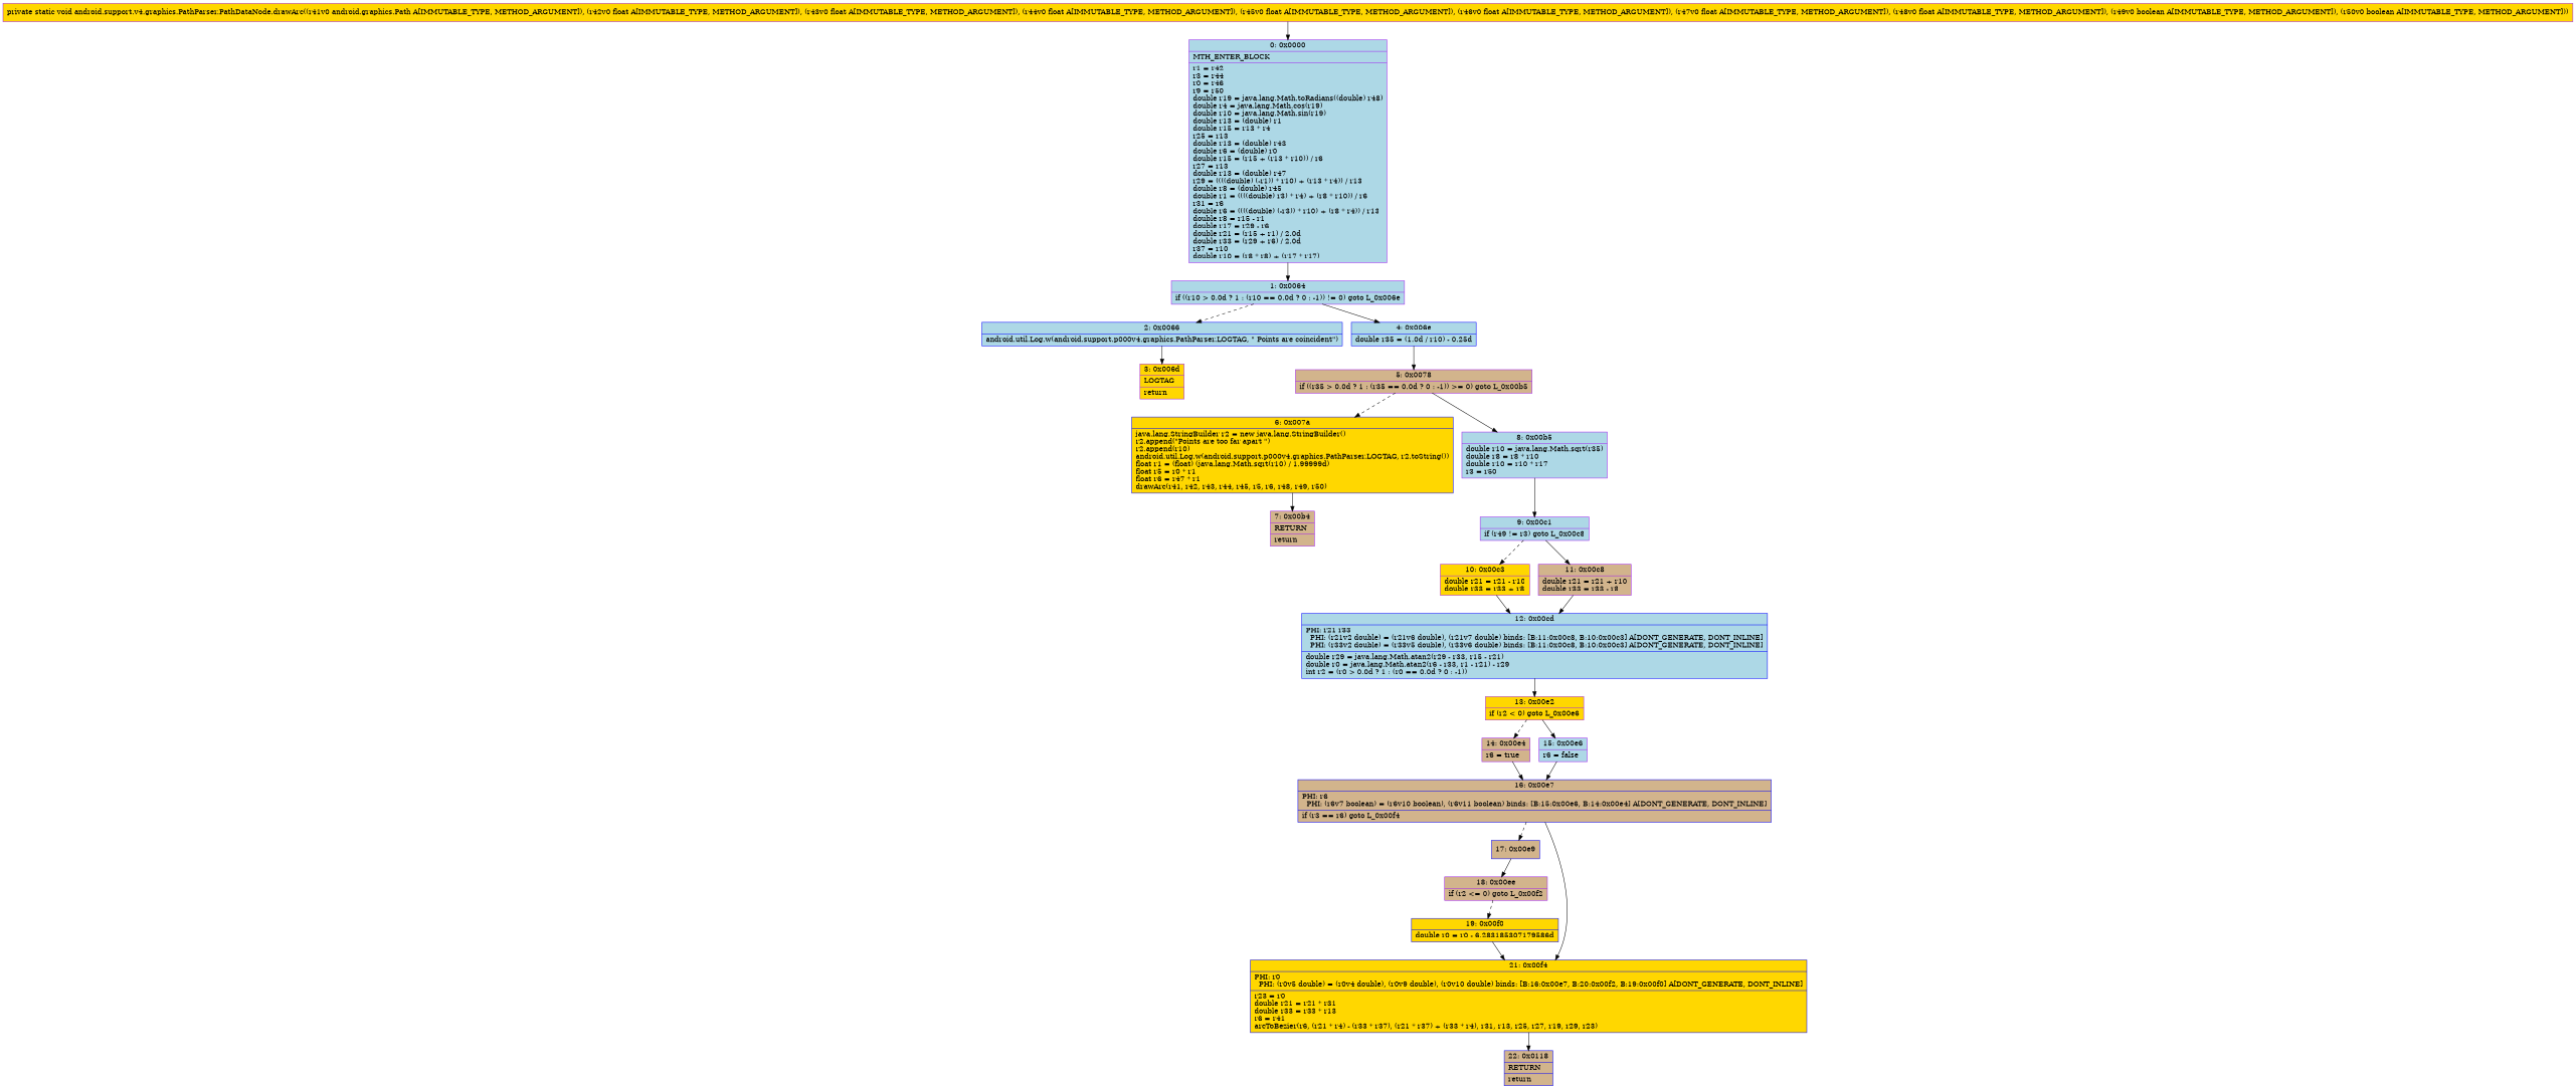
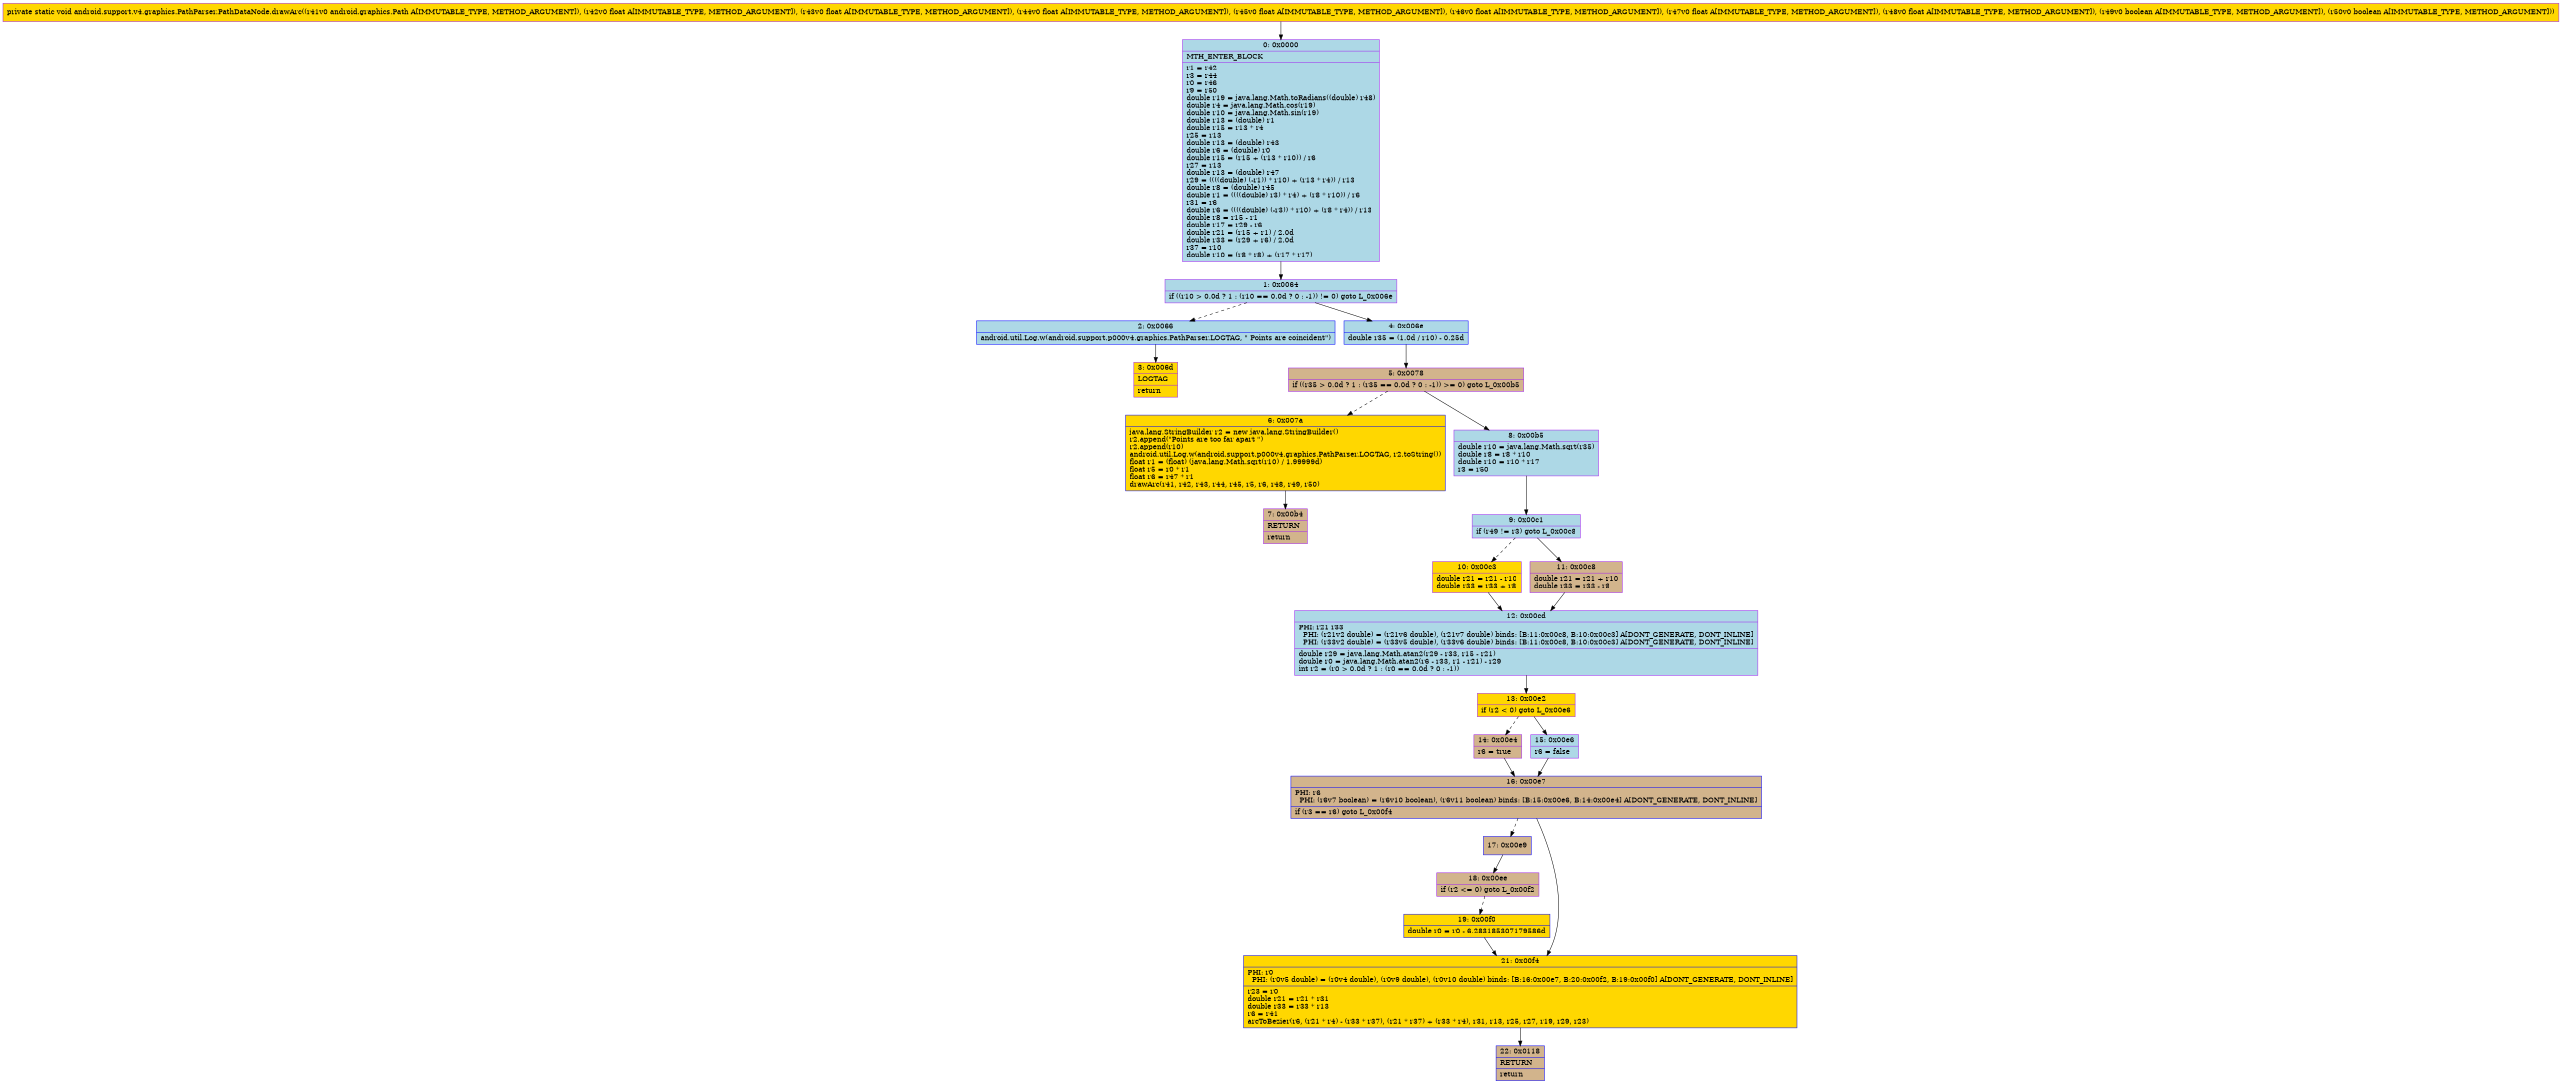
  digraph {
    node [color=purple fillcolor=lightblue shape=record style=filled]
    n1 [label="{0\:\ 0x0000|MTH_ENTER_BLOCK\l|r1 = r42\lr3 = r44\lr0 = r46\lr9 = r50\ldouble r19 = java.lang.Math.toRadians((double) r48)\ldouble r4 = java.lang.Math.cos(r19)\ldouble r10 = java.lang.Math.sin(r19)\ldouble r13 = (double) r1\ldouble r15 = r13 * r4\lr25 = r13\ldouble r13 = (double) r43\ldouble r6 = (double) r0\ldouble r15 = (r15 + (r13 * r10)) \/ r6\lr27 = r13\ldouble r13 = (double) r47\lr29 = ((((double) (\-r1)) * r10) + (r13 * r4)) \/ r13\ldouble r8 = (double) r45\ldouble r1 = ((((double) r3) * r4) + (r8 * r10)) \/ r6\lr31 = r6\ldouble r6 = ((((double) (\-r3)) * r10) + (r8 * r4)) \/ r13\ldouble r8 = r15 \- r1\ldouble r17 = r29 \- r6\ldouble r21 = (r15 + r1) \/ 2.0d\ldouble r33 = (r29 + r6) \/ 2.0d\lr37 = r10\ldouble r10 = (r8 * r8) + (r17 * r17)\l}"]
    n2 [label="{1\:\ 0x0064|if ((r10 \> 0.0d ? 1 : (r10 == 0.0d ? 0 : \-1)) != 0) goto L_0x006e\l}"]
    n3 [color=blue label="{2\:\ 0x0066|android.util.Log.w(android.support.p000v4.graphics.PathParser.LOGTAG, \" Points are coincident\")\l}"]
    n4 [color=blue label="{4\:\ 0x006e|double r35 = (1.0d \/ r10) \- 0.25d\l}"]
    n5 [fillcolor=gold label="{3\:\ 0x006d|LOGTAG\l|return\l}"]
    n6 [fillcolor=tan label="{5\:\ 0x0078|if ((r35 \> 0.0d ? 1 : (r35 == 0.0d ? 0 : \-1)) \>= 0) goto L_0x00b5\l}"]
    n7 [color=blue fillcolor=gold label="{6\:\ 0x007a|java.lang.StringBuilder r2 = new java.lang.StringBuilder()\lr2.append(\"Points are too far apart \")\lr2.append(r10)\landroid.util.Log.w(android.support.p000v4.graphics.PathParser.LOGTAG, r2.toString())\lfloat r1 = (float) (java.lang.Math.sqrt(r10) \/ 1.99999d)\lfloat r5 = r0 * r1\lfloat r6 = r47 * r1\ldrawArc(r41, r42, r43, r44, r45, r5, r6, r48, r49, r50)\l}"]
    n8 [label="{8\:\ 0x00b5|double r10 = java.lang.Math.sqrt(r35)\ldouble r8 = r8 * r10\ldouble r10 = r10 * r17\lr3 = r50\l}"]
    n9 [fillcolor=tan label="{7\:\ 0x00b4|RETURN\l|return\l}"]
    n10 [label="{9\:\ 0x00c1|if (r49 != r3) goto L_0x00c8\l}"]
    n11 [fillcolor=gold label="{10\:\ 0x00c3|double r21 = r21 \- r10\ldouble r33 = r33 + r8\l}"]
    n12 [fillcolor=tan label="{11\:\ 0x00c8|double r21 = r21 + r10\ldouble r33 = r33 \- r8\l}"]
-   n13 [color=blue label="{12\:\ 0x00cd|PHI: r21 r33 \l  PHI: (r21v2 double) = (r21v6 double), (r21v7 double) binds: [B:11:0x00c8, B:10:0x00c3] A[DONT_GENERATE, DONT_INLINE]\l  PHI: (r33v2 double) = (r33v5 double), (r33v6 double) binds: [B:11:0x00c8, B:10:0x00c3] A[DONT_GENERATE, DONT_INLINE]\l|double r29 = java.lang.Math.atan2(r29 \- r33, r15 \- r21)\ldouble r0 = java.lang.Math.atan2(r6 \- r33, r1 \- r21) \- r29\lint r2 = (r0 \> 0.0d ? 1 : (r0 == 0.0d ? 0 : \-1))\l}"]
+   n13 [label="{12\:\ 0x00cd|PHI: r21 r33 \l  PHI: (r21v2 double) = (r21v6 double), (r21v7 double) binds: [B:11:0x00c8, B:10:0x00c3] A[DONT_GENERATE, DONT_INLINE]\l  PHI: (r33v2 double) = (r33v5 double), (r33v6 double) binds: [B:11:0x00c8, B:10:0x00c3] A[DONT_GENERATE, DONT_INLINE]\l|double r29 = java.lang.Math.atan2(r29 \- r33, r15 \- r21)\ldouble r0 = java.lang.Math.atan2(r6 \- r33, r1 \- r21) \- r29\lint r2 = (r0 \> 0.0d ? 1 : (r0 == 0.0d ? 0 : \-1))\l}"]
    n14 [fillcolor=gold label="{13\:\ 0x00e2|if (r2 \< 0) goto L_0x00e6\l}"]
    n15 [fillcolor=tan label="{14\:\ 0x00e4|r6 = true\l}"]
    n16 [label="{15\:\ 0x00e6|r6 = false\l}"]
    n17 [color=blue fillcolor=tan label="{16\:\ 0x00e7|PHI: r6 \l  PHI: (r6v7 boolean) = (r6v10 boolean), (r6v11 boolean) binds: [B:15:0x00e6, B:14:0x00e4] A[DONT_GENERATE, DONT_INLINE]\l|if (r3 == r6) goto L_0x00f4\l}"]
    n18 [color=blue fillcolor=tan label="{17\:\ 0x00e9}"]
    n19 [color=blue fillcolor=gold label="{21\:\ 0x00f4|PHI: r0 \l  PHI: (r0v5 double) = (r0v4 double), (r0v9 double), (r0v10 double) binds: [B:16:0x00e7, B:20:0x00f2, B:19:0x00f0] A[DONT_GENERATE, DONT_INLINE]\l|r23 = r0\ldouble r21 = r21 * r31\ldouble r33 = r33 * r13\lr6 = r41\larcToBezier(r6, (r21 * r4) \- (r33 * r37), (r21 * r37) + (r33 * r4), r31, r13, r25, r27, r19, r29, r23)\l}"]
    n20 [fillcolor=tan label="{18\:\ 0x00ee|if (r2 \<= 0) goto L_0x00f2\l}"]
    n21 [color=blue fillcolor=tan label="{22\:\ 0x0118|RETURN\l|return\l}"]
    n22 [color=blue fillcolor=gold label="{19\:\ 0x00f0|double r0 = r0 \- 6.283185307179586d\l}"]
    n23 [fillcolor=gold label="{private static void android.support.v4.graphics.PathParser.PathDataNode.drawArc((r41v0 android.graphics.Path A[IMMUTABLE_TYPE, METHOD_ARGUMENT]), (r42v0 float A[IMMUTABLE_TYPE, METHOD_ARGUMENT]), (r43v0 float A[IMMUTABLE_TYPE, METHOD_ARGUMENT]), (r44v0 float A[IMMUTABLE_TYPE, METHOD_ARGUMENT]), (r45v0 float A[IMMUTABLE_TYPE, METHOD_ARGUMENT]), (r46v0 float A[IMMUTABLE_TYPE, METHOD_ARGUMENT]), (r47v0 float A[IMMUTABLE_TYPE, METHOD_ARGUMENT]), (r48v0 float A[IMMUTABLE_TYPE, METHOD_ARGUMENT]), (r49v0 boolean A[IMMUTABLE_TYPE, METHOD_ARGUMENT]), (r50v0 boolean A[IMMUTABLE_TYPE, METHOD_ARGUMENT])) }"]
    n1 -> n2
    n2 -> n3 [style=dashed]
    n2 -> n4
    n3 -> n5
    n4 -> n6
    n6 -> n7 [style=dashed]
    n6 -> n8
    n7 -> n9
    n8 -> n10
    n10 -> n11 [style=dashed]
    n10 -> n12
    n11 -> n13
    n12 -> n13
    n13 -> n14
    n14 -> n15 [style=dashed]
    n14 -> n16
    n15 -> n17
    n16 -> n17
    n17 -> n18 [style=dashed]
    n17 -> n19
    n18 -> n20
    n19 -> n21
    n20 -> n22 [style=dashed]
    n22 -> n19
    n23 -> n1
  }
